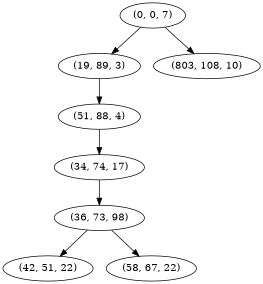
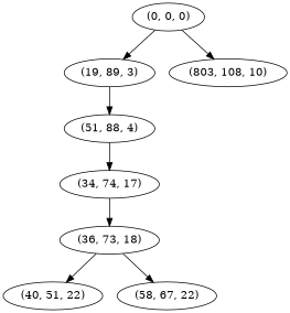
  digraph {
-   "(0, 0, 0)" [label="(0, 0, 7)"]
+   "(0, 0, 0)"
    "(19, 89, 3)"
    n3 [label="(803, 108, 10)"]
    n4 [label="(51, 88, 4)"]
    "(34, 74, 17)"
-   "(36, 73, 18)" [label="(36, 73, 98)"]
-   "(42, 51, 22)"
+   "(36, 73, 18)"
+   "(42, 51, 22)" [label="(40, 51, 22)"]
    n8 [label="(58, 67, 22)"]
    "(0, 0, 0)" -> "(19, 89, 3)"
    "(0, 0, 0)" -> n3
    "(19, 89, 3)" -> n4
    n4 -> "(34, 74, 17)"
    "(34, 74, 17)" -> "(36, 73, 18)"
    "(36, 73, 18)" -> "(42, 51, 22)"
    "(36, 73, 18)" -> n8
  }
